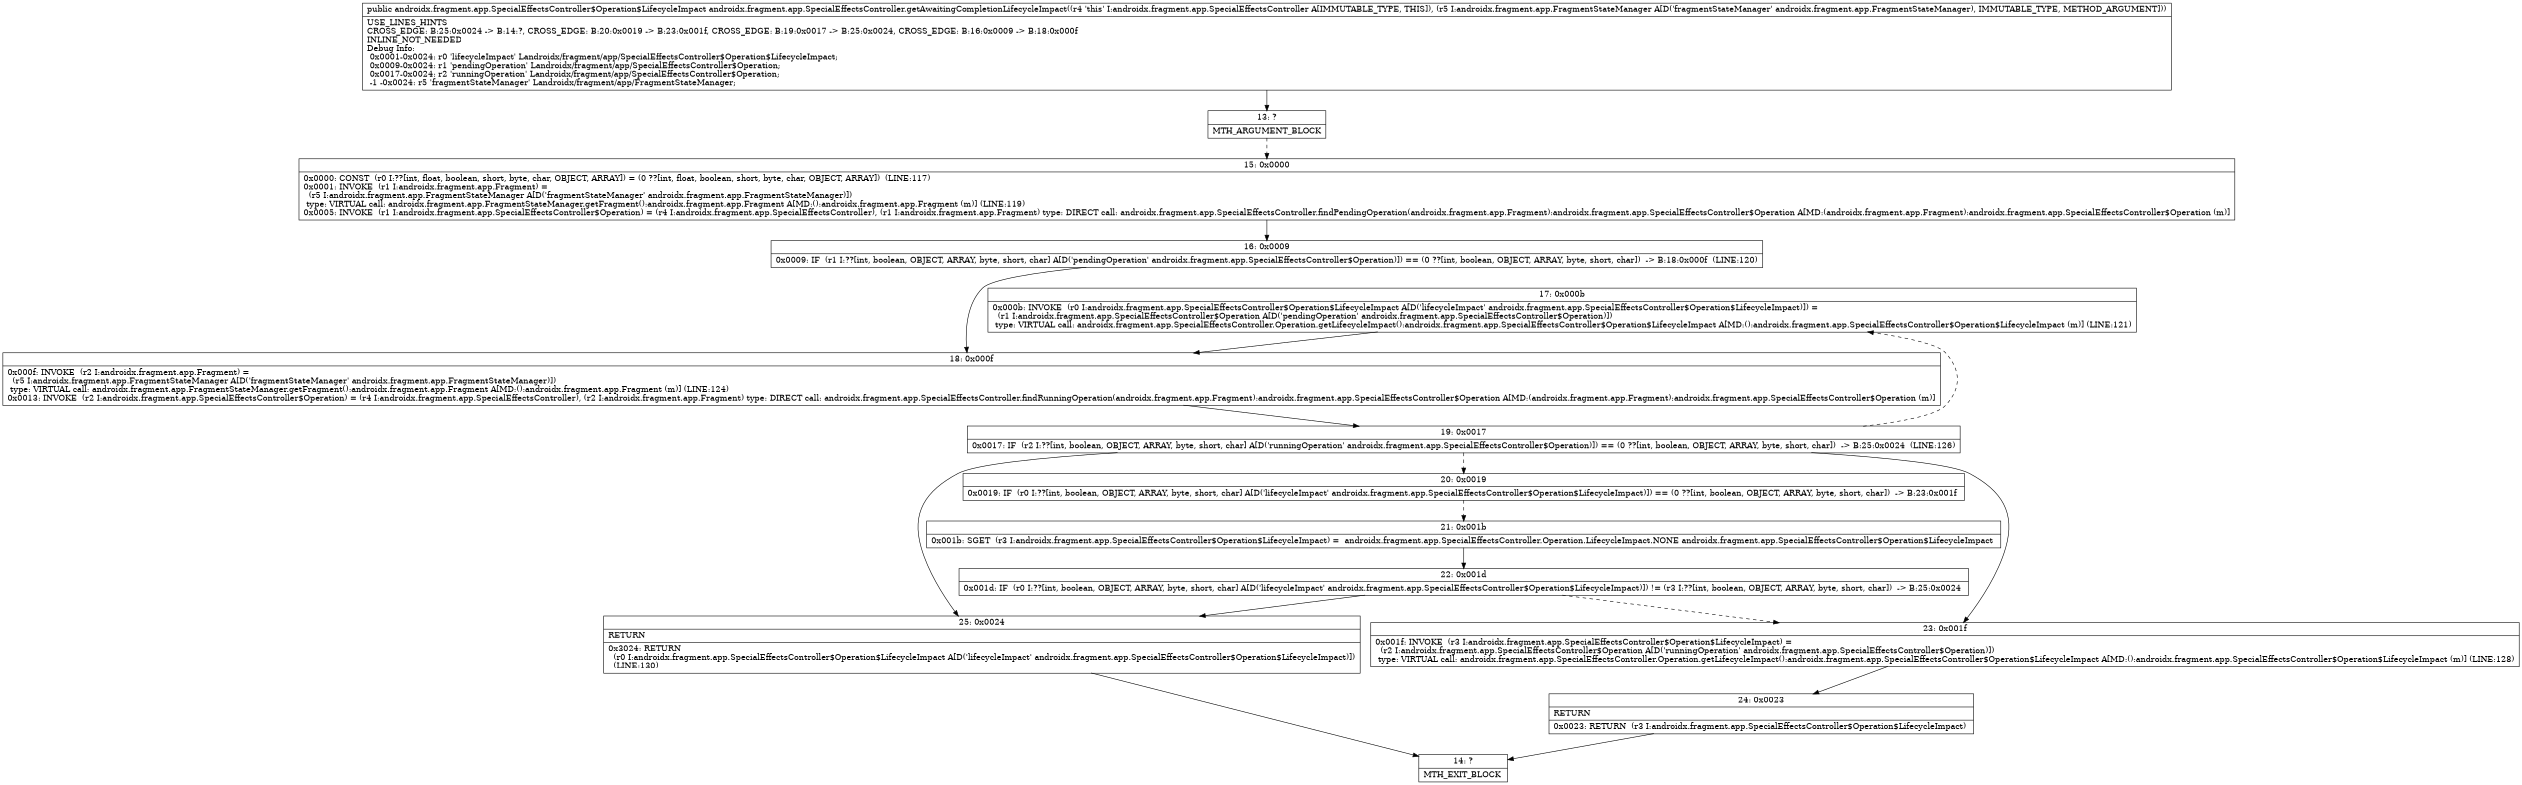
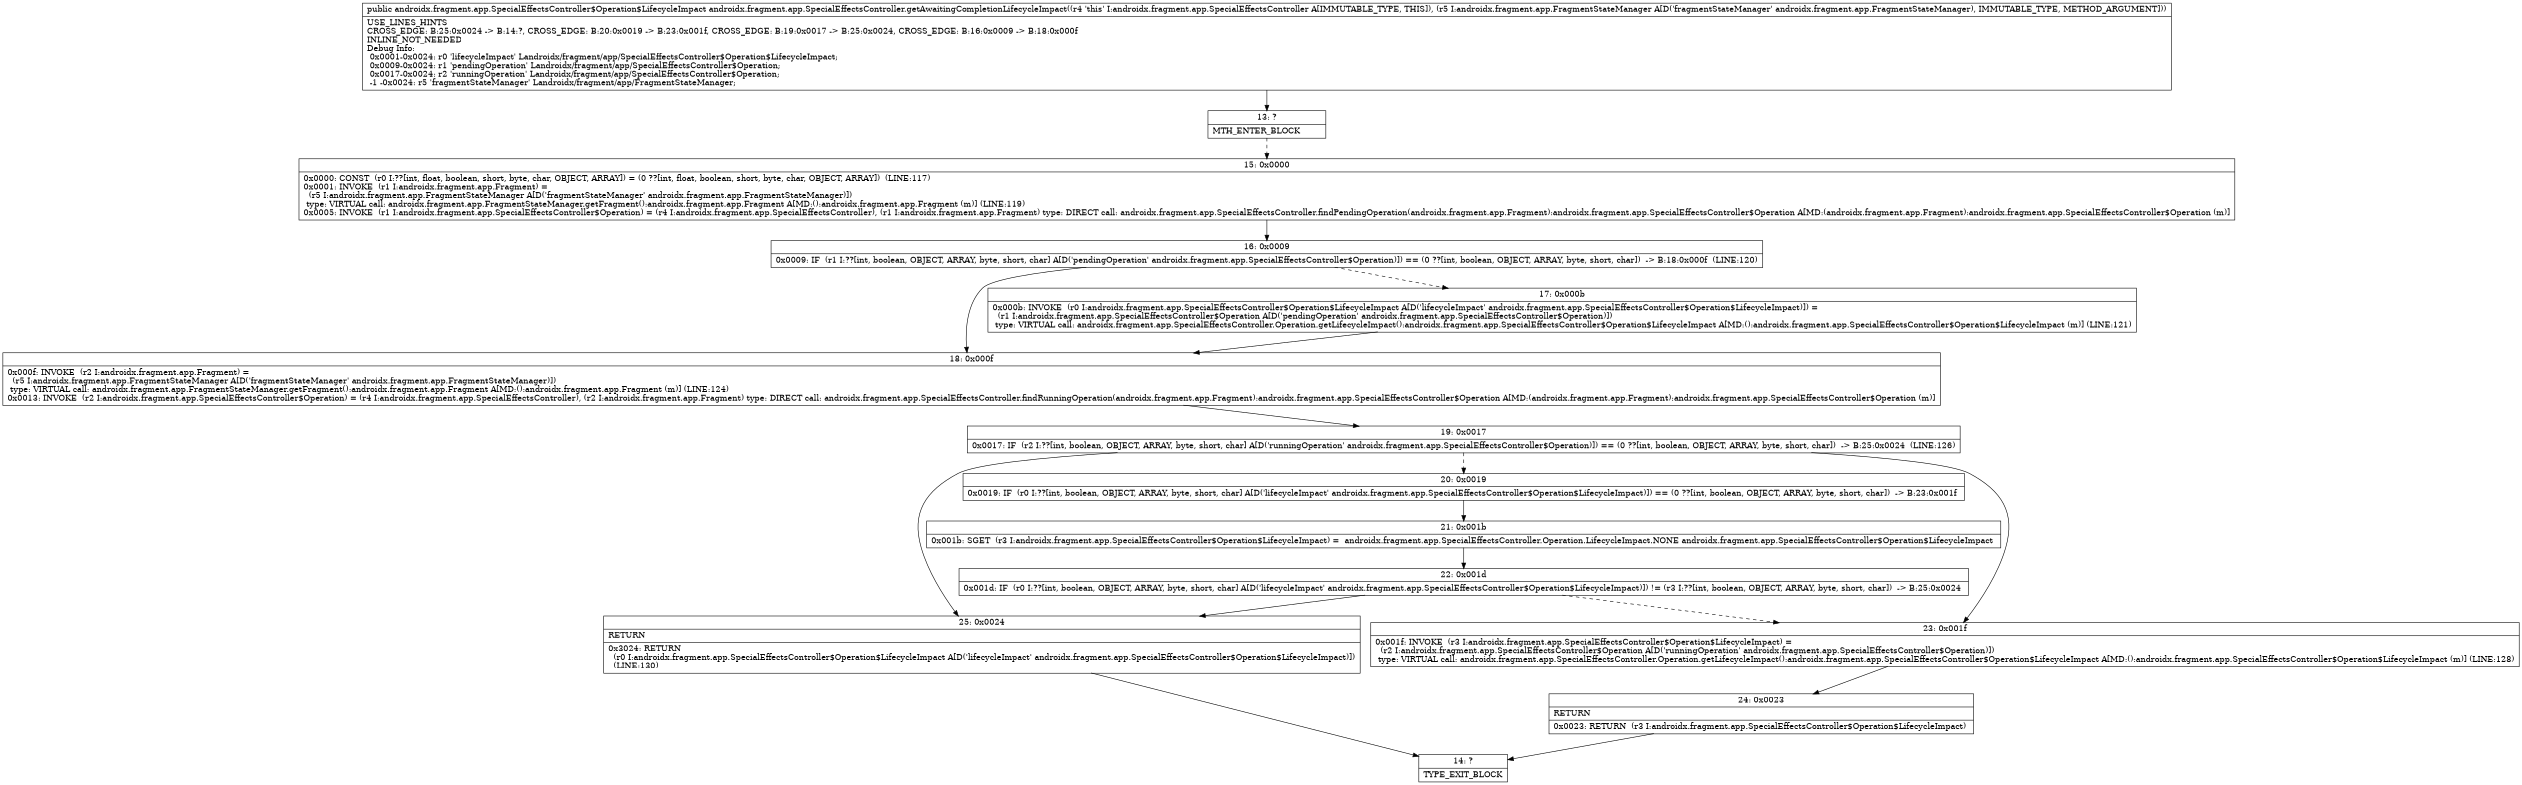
  digraph {
    node [shape=record]
-   n1 [label="{13\:\ ?|MTH_ARGUMENT_BLOCK\l}"]
+   n1 [label="{13\:\ ?|MTH_ENTER_BLOCK\l}"]
    n2 [label="{15\:\ 0x0000|0x0000: CONST  (r0 I:??[int, float, boolean, short, byte, char, OBJECT, ARRAY]) = (0 ??[int, float, boolean, short, byte, char, OBJECT, ARRAY])  (LINE:117)\l0x0001: INVOKE  (r1 I:androidx.fragment.app.Fragment) = \l  (r5 I:androidx.fragment.app.FragmentStateManager A[D('fragmentStateManager' androidx.fragment.app.FragmentStateManager)])\l type: VIRTUAL call: androidx.fragment.app.FragmentStateManager.getFragment():androidx.fragment.app.Fragment A[MD:():androidx.fragment.app.Fragment (m)] (LINE:119)\l0x0005: INVOKE  (r1 I:androidx.fragment.app.SpecialEffectsController$Operation) = (r4 I:androidx.fragment.app.SpecialEffectsController), (r1 I:androidx.fragment.app.Fragment) type: DIRECT call: androidx.fragment.app.SpecialEffectsController.findPendingOperation(androidx.fragment.app.Fragment):androidx.fragment.app.SpecialEffectsController$Operation A[MD:(androidx.fragment.app.Fragment):androidx.fragment.app.SpecialEffectsController$Operation (m)]\l}"]
    n3 [label="{16\:\ 0x0009|0x0009: IF  (r1 I:??[int, boolean, OBJECT, ARRAY, byte, short, char] A[D('pendingOperation' androidx.fragment.app.SpecialEffectsController$Operation)]) == (0 ??[int, boolean, OBJECT, ARRAY, byte, short, char])  \-\> B:18:0x000f  (LINE:120)\l}"]
    n4 [label="{17\:\ 0x000b|0x000b: INVOKE  (r0 I:androidx.fragment.app.SpecialEffectsController$Operation$LifecycleImpact A[D('lifecycleImpact' androidx.fragment.app.SpecialEffectsController$Operation$LifecycleImpact)]) = \l  (r1 I:androidx.fragment.app.SpecialEffectsController$Operation A[D('pendingOperation' androidx.fragment.app.SpecialEffectsController$Operation)])\l type: VIRTUAL call: androidx.fragment.app.SpecialEffectsController.Operation.getLifecycleImpact():androidx.fragment.app.SpecialEffectsController$Operation$LifecycleImpact A[MD:():androidx.fragment.app.SpecialEffectsController$Operation$LifecycleImpact (m)] (LINE:121)\l}"]
    n5 [label="{18\:\ 0x000f|0x000f: INVOKE  (r2 I:androidx.fragment.app.Fragment) = \l  (r5 I:androidx.fragment.app.FragmentStateManager A[D('fragmentStateManager' androidx.fragment.app.FragmentStateManager)])\l type: VIRTUAL call: androidx.fragment.app.FragmentStateManager.getFragment():androidx.fragment.app.Fragment A[MD:():androidx.fragment.app.Fragment (m)] (LINE:124)\l0x0013: INVOKE  (r2 I:androidx.fragment.app.SpecialEffectsController$Operation) = (r4 I:androidx.fragment.app.SpecialEffectsController), (r2 I:androidx.fragment.app.Fragment) type: DIRECT call: androidx.fragment.app.SpecialEffectsController.findRunningOperation(androidx.fragment.app.Fragment):androidx.fragment.app.SpecialEffectsController$Operation A[MD:(androidx.fragment.app.Fragment):androidx.fragment.app.SpecialEffectsController$Operation (m)]\l}"]
    n6 [label="{19\:\ 0x0017|0x0017: IF  (r2 I:??[int, boolean, OBJECT, ARRAY, byte, short, char] A[D('runningOperation' androidx.fragment.app.SpecialEffectsController$Operation)]) == (0 ??[int, boolean, OBJECT, ARRAY, byte, short, char])  \-\> B:25:0x0024  (LINE:126)\l}"]
    n7 [label="{20\:\ 0x0019|0x0019: IF  (r0 I:??[int, boolean, OBJECT, ARRAY, byte, short, char] A[D('lifecycleImpact' androidx.fragment.app.SpecialEffectsController$Operation$LifecycleImpact)]) == (0 ??[int, boolean, OBJECT, ARRAY, byte, short, char])  \-\> B:23:0x001f \l}"]
    n8 [label="{25\:\ 0x0024|RETURN\l|0x3024: RETURN  \l  (r0 I:androidx.fragment.app.SpecialEffectsController$Operation$LifecycleImpact A[D('lifecycleImpact' androidx.fragment.app.SpecialEffectsController$Operation$LifecycleImpact)])\l  (LINE:130)\l}"]
    n9 [label="{23\:\ 0x001f|0x001f: INVOKE  (r3 I:androidx.fragment.app.SpecialEffectsController$Operation$LifecycleImpact) = \l  (r2 I:androidx.fragment.app.SpecialEffectsController$Operation A[D('runningOperation' androidx.fragment.app.SpecialEffectsController$Operation)])\l type: VIRTUAL call: androidx.fragment.app.SpecialEffectsController.Operation.getLifecycleImpact():androidx.fragment.app.SpecialEffectsController$Operation$LifecycleImpact A[MD:():androidx.fragment.app.SpecialEffectsController$Operation$LifecycleImpact (m)] (LINE:128)\l}"]
    n10 [label="{21\:\ 0x001b|0x001b: SGET  (r3 I:androidx.fragment.app.SpecialEffectsController$Operation$LifecycleImpact) =  androidx.fragment.app.SpecialEffectsController.Operation.LifecycleImpact.NONE androidx.fragment.app.SpecialEffectsController$Operation$LifecycleImpact \l}"]
-   n11 [label="{14\:\ ?|MTH_EXIT_BLOCK\l}"]
+   n11 [label="{14\:\ ?|TYPE_EXIT_BLOCK\l}"]
    n12 [label="{22\:\ 0x001d|0x001d: IF  (r0 I:??[int, boolean, OBJECT, ARRAY, byte, short, char] A[D('lifecycleImpact' androidx.fragment.app.SpecialEffectsController$Operation$LifecycleImpact)]) != (r3 I:??[int, boolean, OBJECT, ARRAY, byte, short, char])  \-\> B:25:0x0024 \l}"]
    n13 [label="{24\:\ 0x0023|RETURN\l|0x0023: RETURN  (r3 I:androidx.fragment.app.SpecialEffectsController$Operation$LifecycleImpact) \l}"]
    n14 [label="{public androidx.fragment.app.SpecialEffectsController$Operation$LifecycleImpact androidx.fragment.app.SpecialEffectsController.getAwaitingCompletionLifecycleImpact((r4 'this' I:androidx.fragment.app.SpecialEffectsController A[IMMUTABLE_TYPE, THIS]), (r5 I:androidx.fragment.app.FragmentStateManager A[D('fragmentStateManager' androidx.fragment.app.FragmentStateManager), IMMUTABLE_TYPE, METHOD_ARGUMENT]))  | USE_LINES_HINTS\lCROSS_EDGE: B:25:0x0024 \-\> B:14:?, CROSS_EDGE: B:20:0x0019 \-\> B:23:0x001f, CROSS_EDGE: B:19:0x0017 \-\> B:25:0x0024, CROSS_EDGE: B:16:0x0009 \-\> B:18:0x000f\lINLINE_NOT_NEEDED\lDebug Info:\l  0x0001\-0x0024: r0 'lifecycleImpact' Landroidx\/fragment\/app\/SpecialEffectsController$Operation$LifecycleImpact;\l  0x0009\-0x0024: r1 'pendingOperation' Landroidx\/fragment\/app\/SpecialEffectsController$Operation;\l  0x0017\-0x0024: r2 'runningOperation' Landroidx\/fragment\/app\/SpecialEffectsController$Operation;\l  \-1 \-0x0024: r5 'fragmentStateManager' Landroidx\/fragment\/app\/FragmentStateManager;\l}"]
    n1 -> n2 [style=dashed]
    n2 -> n3
-   n6 -> n4 [style=dashed]
+   n3 -> n4 [style=dashed]
    n3 -> n5
    n4 -> n5
    n5 -> n6
    n6 -> n7 [style=dashed]
    n6 -> n8
    n6 -> n9
-   n7 -> n10 [style=dashed]
+   n7 -> n10 [style=solid]
    n8 -> n11
    n9 -> n13
    n10 -> n12
    n12 -> n8
    n12 -> n9 [style=dashed]
    n13 -> n11
    n14 -> n1
  }
